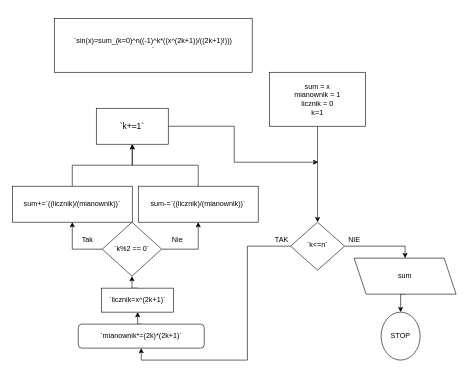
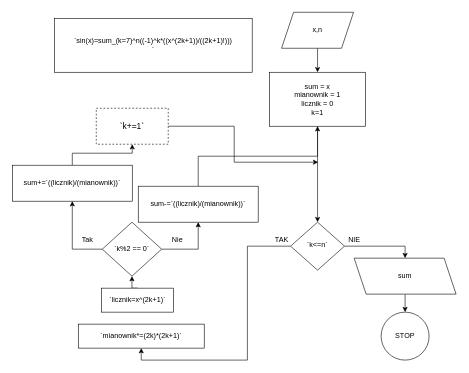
  <mxCell id="0" />
  <mxCell id="1" parent="0" />
- <mxCell id="4" value="`sin(x)=sum_(k=0)^n((-1)^k*((x^(2k+1))/((2k+1)!)))&lt;br&gt;`" style="rounded=0;whiteSpace=wrap;html=1;" parent="1" vertex="1"><mxGeometry x="90" y="30" width="330" height="90" as="geometry" /></mxCell>
+ <mxCell id="2" style="edgeStyle=orthogonalEdgeStyle;rounded=0;orthogonalLoop=1;jettySize=auto;html=1;exitX=0.5;exitY=1;exitDx=0;exitDy=0;entryX=0.5;entryY=0;entryDx=0;entryDy=0;" parent="1" source="3" target="6" edge="1"><mxGeometry relative="1" as="geometry" /></mxCell>
+ <mxCell id="3" value="x,n" style="shape=parallelogram;perimeter=parallelogramPerimeter;whiteSpace=wrap;html=1;fixedSize=1;direction=east;flipH=1;flipV=1;" parent="1" vertex="1"><mxGeometry x="469" y="20" width="120" height="60" as="geometry" /></mxCell>
+ <mxCell id="4" value="`sin(x)=sum_(k=7)^n((-1)^k*((x^(2k+1))/((2k+1)!)))&lt;br&gt;`" style="rounded=0;whiteSpace=wrap;html=1;" parent="1" vertex="1"><mxGeometry x="90" y="30" width="330" height="90" as="geometry" /></mxCell>
  <mxCell id="5" style="edgeStyle=orthogonalEdgeStyle;rounded=0;orthogonalLoop=1;jettySize=auto;html=1;exitX=0.5;exitY=1;exitDx=0;exitDy=0;entryX=0.5;entryY=0;entryDx=0;entryDy=0;" parent="1" source="6" target="9" edge="1"><mxGeometry relative="1" as="geometry" /></mxCell>
  <mxCell id="6" value="sum = x&lt;br&gt;mianownik = 1&lt;br&gt;licznik = 0&lt;br&gt;k=1" style="rounded=0;whiteSpace=wrap;html=1;" parent="1" vertex="1"><mxGeometry x="449" y="120" width="160" height="90" as="geometry" /></mxCell>
  <mxCell id="7" style="edgeStyle=orthogonalEdgeStyle;rounded=0;orthogonalLoop=1;jettySize=auto;html=1;entryX=0.5;entryY=0;entryDx=0;entryDy=0;" parent="1" source="9" target="13" edge="1"><mxGeometry relative="1" as="geometry"><mxPoint x="730" y="500" as="targetPoint" /></mxGeometry></mxCell>
  <mxCell id="8" style="edgeStyle=orthogonalEdgeStyle;rounded=0;orthogonalLoop=1;jettySize=auto;html=1;exitX=0;exitY=0.5;exitDx=0;exitDy=0;entryX=0.5;entryY=1;entryDx=0;entryDy=0;" parent="1" source="9" target="16" edge="1"><mxGeometry relative="1" as="geometry" /></mxCell>
  <mxCell id="9" value="`k&amp;lt;=n`" style="rhombus;whiteSpace=wrap;html=1;shadow=0;fontFamily=Helvetica;fontSize=12;align=center;strokeWidth=1;spacing=6;spacingTop=-4;" parent="1" vertex="1"><mxGeometry x="484" y="370" width="90" height="80" as="geometry" /></mxCell>
  <mxCell id="10" value="NIE" style="text;html=1;align=center;verticalAlign=middle;resizable=0;points=[];autosize=1;" parent="1" vertex="1"><mxGeometry x="570" y="390" width="40" height="20" as="geometry" /></mxCell>
  <mxCell id="11" value="TAK" style="text;html=1;align=center;verticalAlign=middle;resizable=0;points=[];autosize=1;" parent="1" vertex="1"><mxGeometry x="449" y="390" width="40" height="20" as="geometry" /></mxCell>
  <mxCell id="12" style="edgeStyle=orthogonalEdgeStyle;rounded=0;orthogonalLoop=1;jettySize=auto;html=1;exitX=0.5;exitY=1;exitDx=0;exitDy=0;entryX=0.5;entryY=0;entryDx=0;entryDy=0;" parent="1" source="13" target="14" edge="1"><mxGeometry relative="1" as="geometry" /></mxCell>
  <mxCell id="13" value="sum" style="shape=parallelogram;perimeter=parallelogramPerimeter;whiteSpace=wrap;html=1;fixedSize=1;direction=east;flipH=0;flipV=1;" parent="1" vertex="1"><mxGeometry x="590" y="430" width="170" height="60" as="geometry" /></mxCell>
- <mxCell id="14" value="STOP" style="ellipse;whiteSpace=wrap;html=1;" parent="1" vertex="1"><mxGeometry x="635" y="520" width="65" height="80" as="geometry" /></mxCell>
- <mxCell id="15" style="edgeStyle=orthogonalEdgeStyle;rounded=0;orthogonalLoop=1;jettySize=auto;html=1;exitX=0.5;exitY=0;exitDx=0;exitDy=0;entryX=0.5;entryY=1;entryDx=0;entryDy=0;" parent="1" source="16" target="18" edge="1"><mxGeometry relative="1" as="geometry" /></mxCell>
- <mxCell id="16" value="`mianownik*=(2k)*(2k+1)`" style="whiteSpace=wrap;html=1;rounded=1;" parent="1" vertex="1"><mxGeometry x="130" y="540" width="210" height="40" as="geometry" /></mxCell>
+ <mxCell id="14" value="STOP" style="ellipse;whiteSpace=wrap;html=1;" parent="1" vertex="1"><mxGeometry x="635" y="520" width="80" height="80" as="geometry" /></mxCell>
+ <mxCell id="16" value="`mianownik*=(2k)*(2k+1)`" style="rounded=0;whiteSpace=wrap;html=1;" parent="1" vertex="1"><mxGeometry x="130" y="540" width="210" height="40" as="geometry" /></mxCell>
  <mxCell id="17" style="edgeStyle=orthogonalEdgeStyle;rounded=0;orthogonalLoop=1;jettySize=auto;html=1;exitX=0.5;exitY=0;exitDx=0;exitDy=0;entryX=0.5;entryY=1;entryDx=0;entryDy=0;" parent="1" source="18" target="27" edge="1"><mxGeometry relative="1" as="geometry" /></mxCell>
  <mxCell id="18" value="`licznik=x^(2k+1)`" style="rounded=0;whiteSpace=wrap;html=1;" parent="1" vertex="1"><mxGeometry x="169" y="480" width="120" height="40" as="geometry" /></mxCell>
- <mxCell id="19" style="edgeStyle=orthogonalEdgeStyle;rounded=0;orthogonalLoop=1;jettySize=auto;html=1;exitX=0.5;exitY=0;exitDx=0;exitDy=0;entryX=0.5;entryY=1;entryDx=0;entryDy=0;" parent="1" source="20" target="22" edge="1"><mxGeometry relative="1" as="geometry" /></mxCell>
+ <mxCell id="19" style="edgeStyle=orthogonalEdgeStyle;rounded=0;orthogonalLoop=1;jettySize=auto;html=1;exitX=0.5;exitY=0;exitDx=0;exitDy=0;" parent="1" source="20" target="6" edge="1"><mxGeometry relative="1" as="geometry" /></mxCell>
  <mxCell id="20" value="sum-=`((licznik)/(mianownik))`" style="rounded=0;whiteSpace=wrap;html=1;" parent="1" vertex="1"><mxGeometry x="230" y="310" width="200" height="60" as="geometry" /></mxCell>
  <mxCell id="21" style="edgeStyle=orthogonalEdgeStyle;rounded=0;orthogonalLoop=1;jettySize=auto;html=1;exitX=1;exitY=0.5;exitDx=0;exitDy=0;" edge="1" parent="1" source="22"><mxGeometry relative="1" as="geometry"><mxPoint x="530" y="270" as="targetPoint" /><Array as="points"><mxPoint x="390" y="210" /><mxPoint x="390" y="270" /></Array></mxGeometry></mxCell>
- <mxCell id="22" value="&lt;font style=&quot;font-size: 14px&quot;&gt;`k+=1`&lt;/font&gt;" style="rounded=0;whiteSpace=wrap;html=1;" parent="1" vertex="1"><mxGeometry x="160" y="180" width="120" height="60" as="geometry" /></mxCell>
+ <mxCell id="22" value="&lt;font style=&quot;font-size: 14px&quot;&gt;`k+=1`&lt;/font&gt;" style="rounded=0;whiteSpace=wrap;html=1;dashed=1;" parent="1" vertex="1"><mxGeometry x="160" y="180" width="120" height="60" as="geometry" /></mxCell>
  <mxCell id="23" style="edgeStyle=orthogonalEdgeStyle;rounded=0;orthogonalLoop=1;jettySize=auto;html=1;exitX=0.5;exitY=0;exitDx=0;exitDy=0;entryX=0.5;entryY=1;entryDx=0;entryDy=0;" parent="1" source="24" target="22" edge="1"><mxGeometry relative="1" as="geometry" /></mxCell>
- <mxCell id="24" value="sum+=`((licznik)/(mianownik))`" style="rounded=0;whiteSpace=wrap;html=1;" parent="1" vertex="1"><mxGeometry x="20" y="310" width="200" height="60" as="geometry" /></mxCell>
+ <mxCell id="24" value="sum+=`((licznik)/(mianownik))`" style="rounded=0;whiteSpace=wrap;html=1;" parent="1" vertex="1"><mxGeometry x="20" y="275" width="200" height="60" as="geometry" /></mxCell>
  <mxCell id="25" style="edgeStyle=orthogonalEdgeStyle;rounded=0;orthogonalLoop=1;jettySize=auto;html=1;exitX=0;exitY=0.5;exitDx=0;exitDy=0;entryX=0.5;entryY=1;entryDx=0;entryDy=0;" parent="1" source="27" target="24" edge="1"><mxGeometry relative="1" as="geometry" /></mxCell>
  <mxCell id="26" style="edgeStyle=orthogonalEdgeStyle;rounded=0;orthogonalLoop=1;jettySize=auto;html=1;exitX=1;exitY=0.5;exitDx=0;exitDy=0;entryX=0.5;entryY=1;entryDx=0;entryDy=0;" parent="1" source="27" target="20" edge="1"><mxGeometry relative="1" as="geometry" /></mxCell>
  <mxCell id="27" value="`k%2 == 0`" style="rhombus;whiteSpace=wrap;html=1;" parent="1" vertex="1"><mxGeometry x="170" y="370" width="99" height="90" as="geometry" /></mxCell>
  <mxCell id="28" value="Tak" style="text;html=1;align=center;verticalAlign=middle;resizable=0;points=[];autosize=1;" parent="1" vertex="1"><mxGeometry x="130" y="390" width="30" height="20" as="geometry" /></mxCell>
  <mxCell id="29" value="Nie" style="text;html=1;align=center;verticalAlign=middle;resizable=0;points=[];autosize=1;" parent="1" vertex="1"><mxGeometry x="280" y="390" width="30" height="20" as="geometry" /></mxCell>
